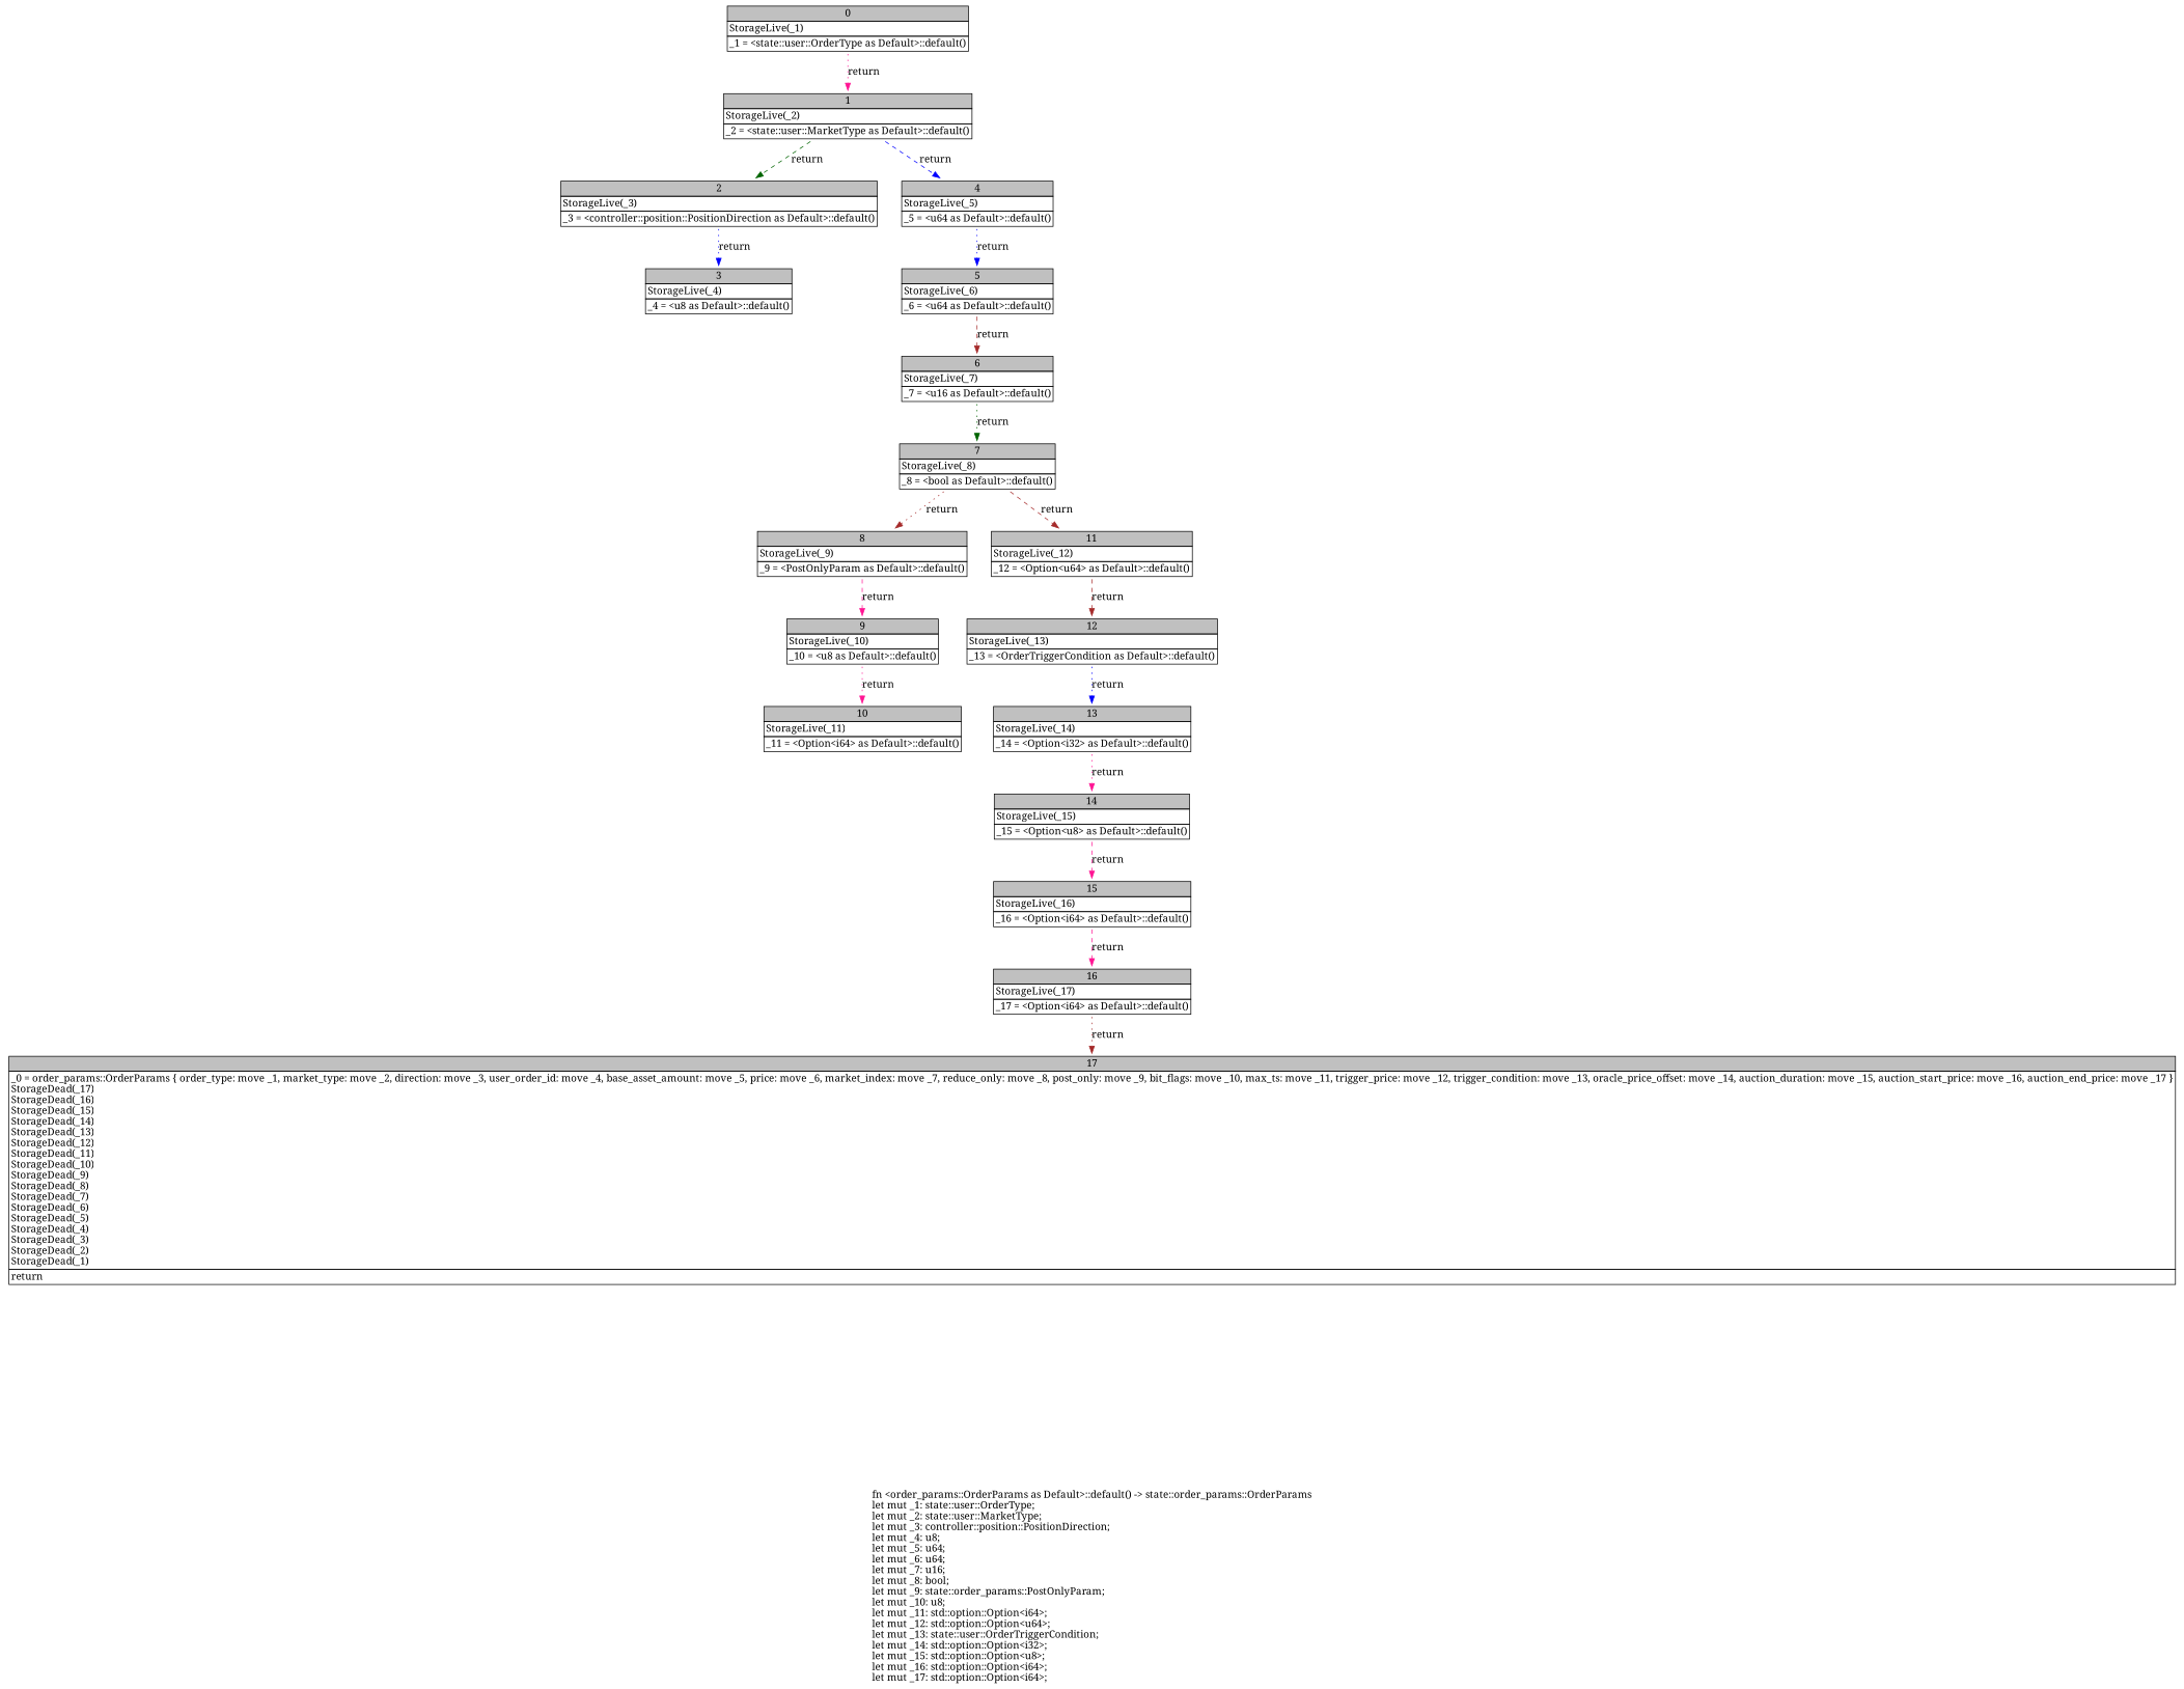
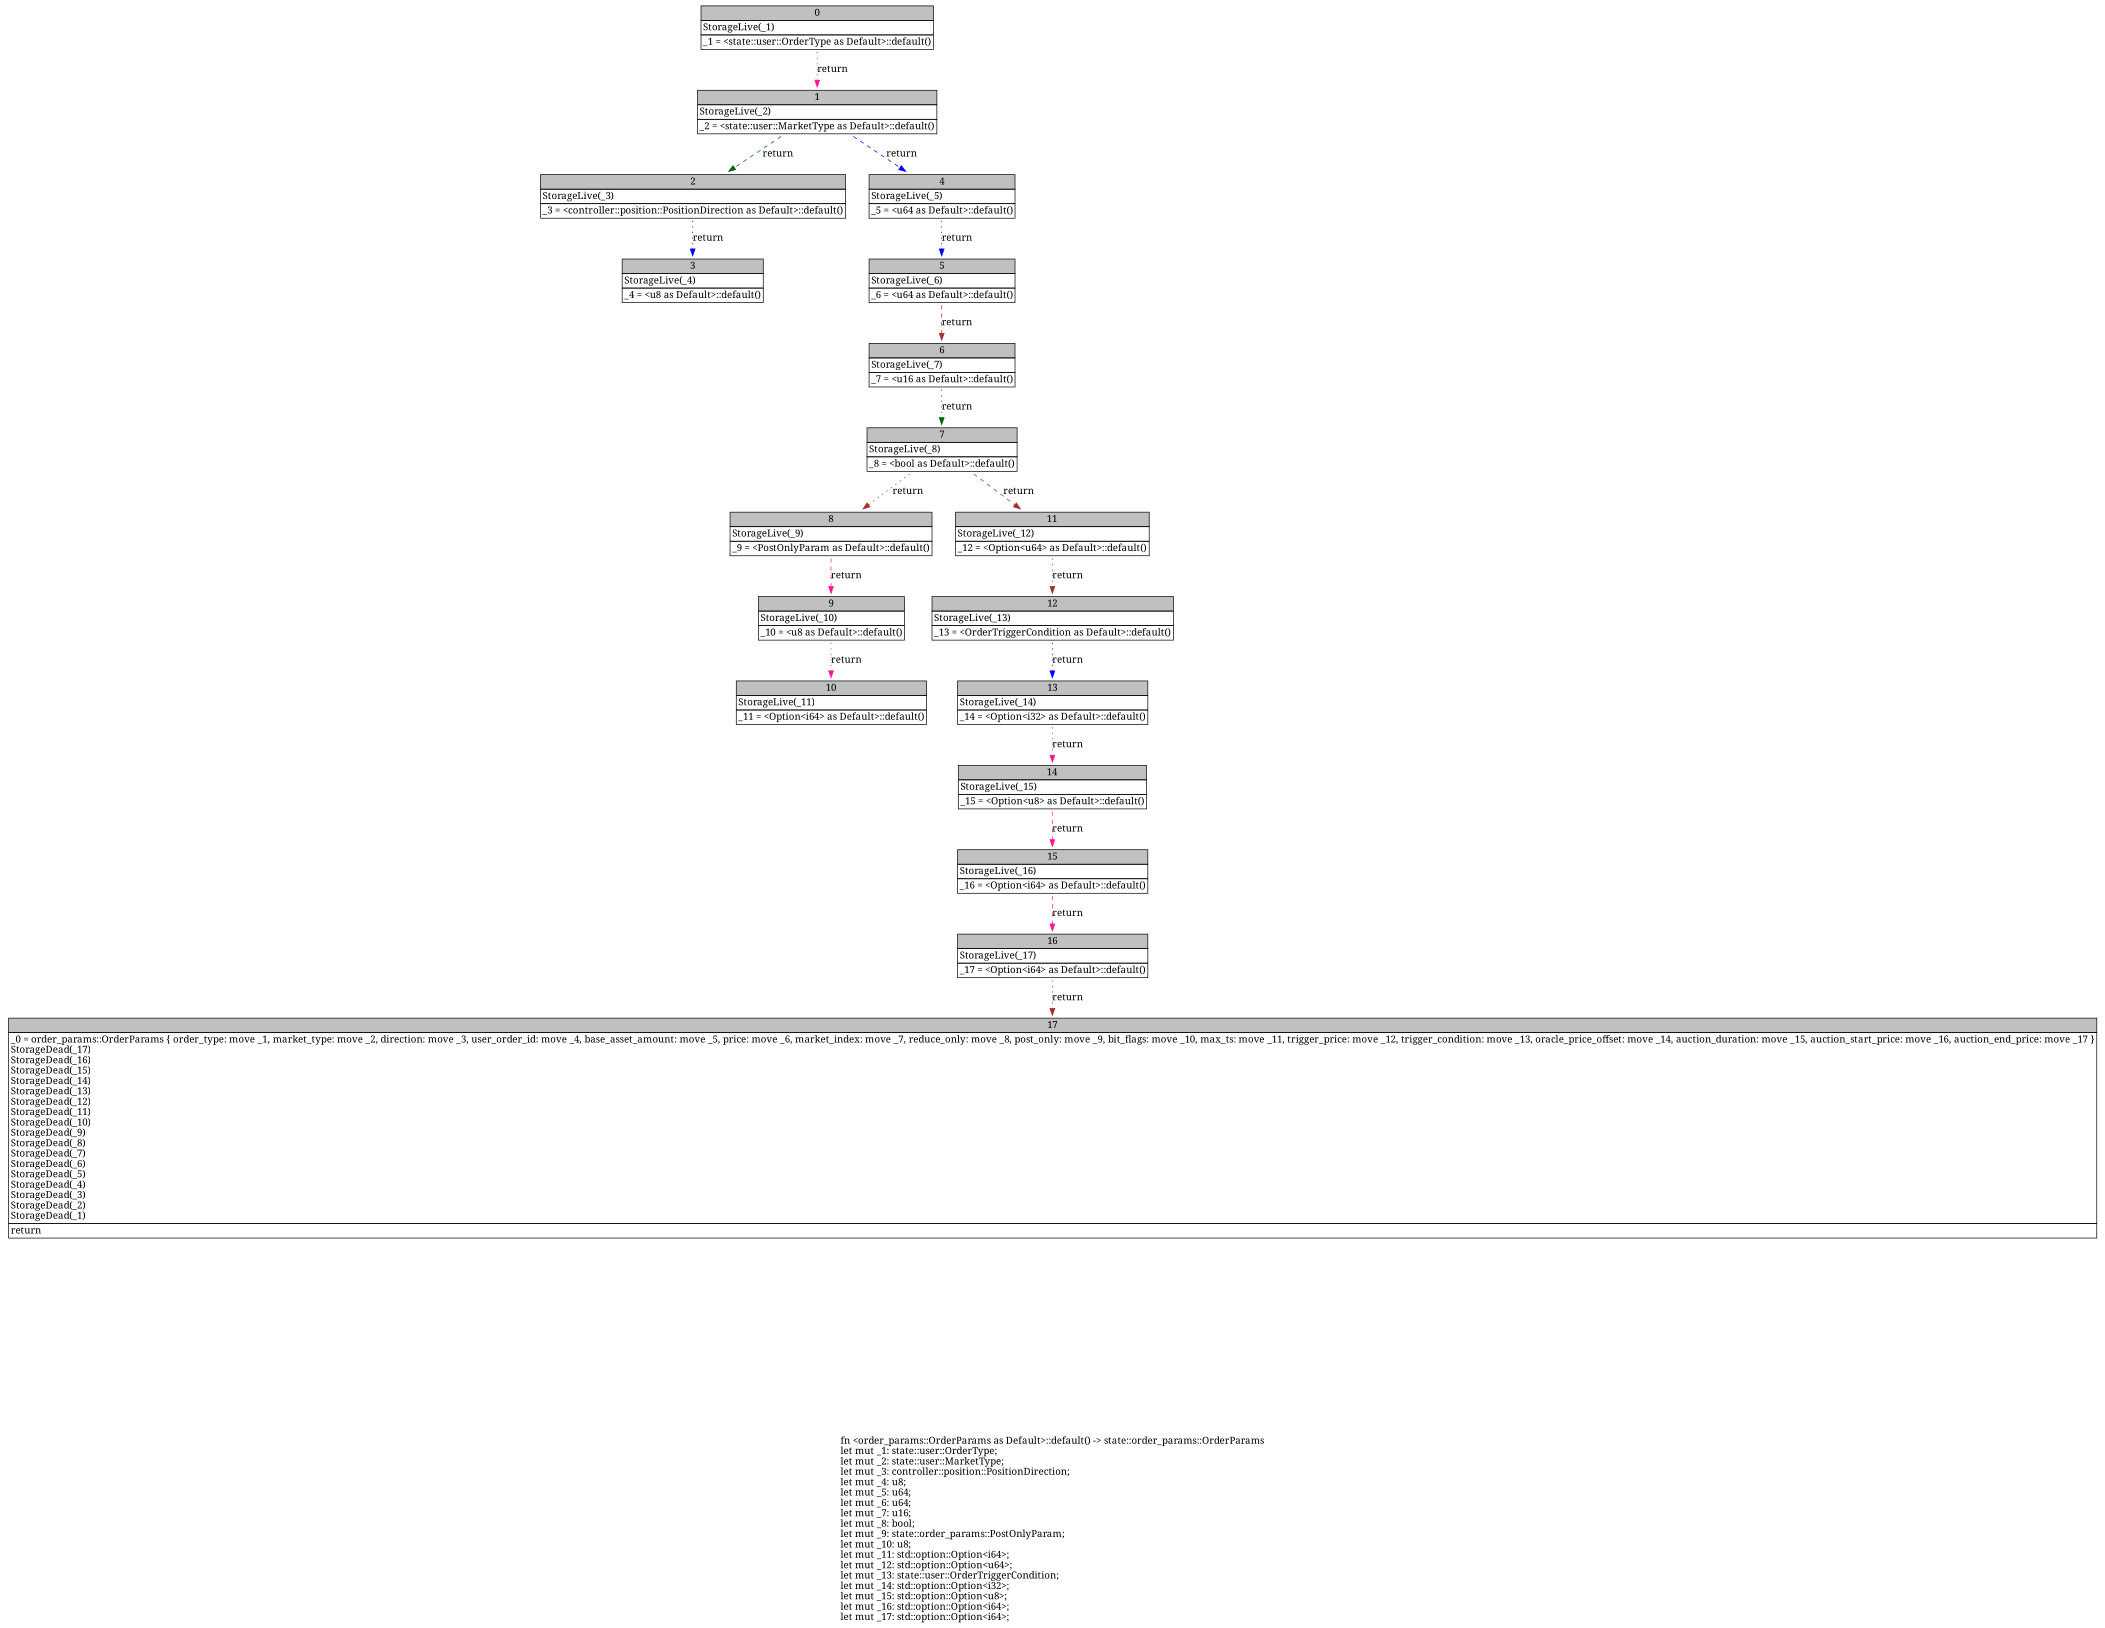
  digraph {
    fontname="Noto Serif"
    label=<fn &lt;order_params::OrderParams as Default&gt;::default() -&gt; state::order_params::OrderParams<br align="left"/>let mut _1: state::user::OrderType;<br align="left"/>let mut _2: state::user::MarketType;<br align="left"/>let mut _3: controller::position::PositionDirection;<br align="left"/>let mut _4: u8;<br align="left"/>let mut _5: u64;<br align="left"/>let mut _6: u64;<br align="left"/>let mut _7: u16;<br align="left"/>let mut _8: bool;<br align="left"/>let mut _9: state::order_params::PostOnlyParam;<br align="left"/>let mut _10: u8;<br align="left"/>let mut _11: std::option::Option&lt;i64&gt;;<br align="left"/>let mut _12: std::option::Option&lt;u64&gt;;<br align="left"/>let mut _13: state::user::OrderTriggerCondition;<br align="left"/>let mut _14: std::option::Option&lt;i32&gt;;<br align="left"/>let mut _15: std::option::Option&lt;u8&gt;;<br align="left"/>let mut _16: std::option::Option&lt;i64&gt;;<br align="left"/>let mut _17: std::option::Option&lt;i64&gt;;<br align="left"/>>
    node [fontname="Noto Serif" shape=none]
    edge [color=deeppink fontname="Noto Serif" style=dotted]
    n1 [label=<<table border="0" cellborder="1" cellspacing="0"><tr><td bgcolor="gray" align="center" colspan="1">0</td></tr><tr><td align="left" balign="left">StorageLive(_1)<br/></td></tr><tr><td align="left">_1 = &lt;state::user::OrderType as Default&gt;::default()</td></tr></table>>]
    n2 [label=<<table border="0" cellborder="1" cellspacing="0"><tr><td bgcolor="gray" align="center" colspan="1">1</td></tr><tr><td align="left" balign="left">StorageLive(_2)<br/></td></tr><tr><td align="left">_2 = &lt;state::user::MarketType as Default&gt;::default()</td></tr></table>>]
    n3 [label=<<table border="0" cellborder="1" cellspacing="0"><tr><td bgcolor="gray" align="center" colspan="1">2</td></tr><tr><td align="left" balign="left">StorageLive(_3)<br/></td></tr><tr><td align="left">_3 = &lt;controller::position::PositionDirection as Default&gt;::default()</td></tr></table>>]
    n4 [label=<<table border="0" cellborder="1" cellspacing="0"><tr><td bgcolor="gray" align="center" colspan="1">4</td></tr><tr><td align="left" balign="left">StorageLive(_5)<br/></td></tr><tr><td align="left">_5 = &lt;u64 as Default&gt;::default()</td></tr></table>>]
    n5 [label=<<table border="0" cellborder="1" cellspacing="0"><tr><td bgcolor="gray" align="center" colspan="1">3</td></tr><tr><td align="left" balign="left">StorageLive(_4)<br/></td></tr><tr><td align="left">_4 = &lt;u8 as Default&gt;::default()</td></tr></table>>]
    n6 [label=<<table border="0" cellborder="1" cellspacing="0"><tr><td bgcolor="gray" align="center" colspan="1">5</td></tr><tr><td align="left" balign="left">StorageLive(_6)<br/></td></tr><tr><td align="left">_6 = &lt;u64 as Default&gt;::default()</td></tr></table>>]
    n7 [label=<<table border="0" cellborder="1" cellspacing="0"><tr><td bgcolor="gray" align="center" colspan="1">6</td></tr><tr><td align="left" balign="left">StorageLive(_7)<br/></td></tr><tr><td align="left">_7 = &lt;u16 as Default&gt;::default()</td></tr></table>>]
    n8 [label=<<table border="0" cellborder="1" cellspacing="0"><tr><td bgcolor="gray" align="center" colspan="1">7</td></tr><tr><td align="left" balign="left">StorageLive(_8)<br/></td></tr><tr><td align="left">_8 = &lt;bool as Default&gt;::default()</td></tr></table>>]
    n9 [label=<<table border="0" cellborder="1" cellspacing="0"><tr><td bgcolor="gray" align="center" colspan="1">8</td></tr><tr><td align="left" balign="left">StorageLive(_9)<br/></td></tr><tr><td align="left">_9 = &lt;PostOnlyParam as Default&gt;::default()</td></tr></table>>]
    n10 [label=<<table border="0" cellborder="1" cellspacing="0"><tr><td bgcolor="gray" align="center" colspan="1">11</td></tr><tr><td align="left" balign="left">StorageLive(_12)<br/></td></tr><tr><td align="left">_12 = &lt;Option&lt;u64&gt; as Default&gt;::default()</td></tr></table>>]
    n11 [label=<<table border="0" cellborder="1" cellspacing="0"><tr><td bgcolor="gray" align="center" colspan="1">9</td></tr><tr><td align="left" balign="left">StorageLive(_10)<br/></td></tr><tr><td align="left">_10 = &lt;u8 as Default&gt;::default()</td></tr></table>>]
    n12 [label=<<table border="0" cellborder="1" cellspacing="0"><tr><td bgcolor="gray" align="center" colspan="1">10</td></tr><tr><td align="left" balign="left">StorageLive(_11)<br/></td></tr><tr><td align="left">_11 = &lt;Option&lt;i64&gt; as Default&gt;::default()</td></tr></table>>]
    n13 [label=<<table border="0" cellborder="1" cellspacing="0"><tr><td bgcolor="gray" align="center" colspan="1">12</td></tr><tr><td align="left" balign="left">StorageLive(_13)<br/></td></tr><tr><td align="left">_13 = &lt;OrderTriggerCondition as Default&gt;::default()</td></tr></table>>]
    n14 [label=<<table border="0" cellborder="1" cellspacing="0"><tr><td bgcolor="gray" align="center" colspan="1">13</td></tr><tr><td align="left" balign="left">StorageLive(_14)<br/></td></tr><tr><td align="left">_14 = &lt;Option&lt;i32&gt; as Default&gt;::default()</td></tr></table>>]
    n15 [label=<<table border="0" cellborder="1" cellspacing="0"><tr><td bgcolor="gray" align="center" colspan="1">14</td></tr><tr><td align="left" balign="left">StorageLive(_15)<br/></td></tr><tr><td align="left">_15 = &lt;Option&lt;u8&gt; as Default&gt;::default()</td></tr></table>>]
    n16 [label=<<table border="0" cellborder="1" cellspacing="0"><tr><td bgcolor="gray" align="center" colspan="1">15</td></tr><tr><td align="left" balign="left">StorageLive(_16)<br/></td></tr><tr><td align="left">_16 = &lt;Option&lt;i64&gt; as Default&gt;::default()</td></tr></table>>]
    n17 [label=<<table border="0" cellborder="1" cellspacing="0"><tr><td bgcolor="gray" align="center" colspan="1">16</td></tr><tr><td align="left" balign="left">StorageLive(_17)<br/></td></tr><tr><td align="left">_17 = &lt;Option&lt;i64&gt; as Default&gt;::default()</td></tr></table>>]
    n18 [label=<<table border="0" cellborder="1" cellspacing="0"><tr><td bgcolor="gray" align="center" colspan="1">17</td></tr><tr><td align="left" balign="left">_0 = order_params::OrderParams { order_type: move _1, market_type: move _2, direction: move _3, user_order_id: move _4, base_asset_amount: move _5, price: move _6, market_index: move _7, reduce_only: move _8, post_only: move _9, bit_flags: move _10, max_ts: move _11, trigger_price: move _12, trigger_condition: move _13, oracle_price_offset: move _14, auction_duration: move _15, auction_start_price: move _16, auction_end_price: move _17 }<br/>StorageDead(_17)<br/>StorageDead(_16)<br/>StorageDead(_15)<br/>StorageDead(_14)<br/>StorageDead(_13)<br/>StorageDead(_12)<br/>StorageDead(_11)<br/>StorageDead(_10)<br/>StorageDead(_9)<br/>StorageDead(_8)<br/>StorageDead(_7)<br/>StorageDead(_6)<br/>StorageDead(_5)<br/>StorageDead(_4)<br/>StorageDead(_3)<br/>StorageDead(_2)<br/>StorageDead(_1)<br/></td></tr><tr><td align="left">return</td></tr></table>>]
    n1 -> n2 [label=return]
    n2 -> n3 [color=darkgreen label=return style=dashed]
    n2 -> n4 [color=blue label=return style=dashed]
    n3 -> n5 [color=blue label=return]
    n4 -> n6 [color=blue label=return]
    n6 -> n7 [color=brown label=return style=dashed]
    n7 -> n8 [color=darkgreen label=return]
    n8 -> n9 [color=brown label=return]
    n8 -> n10 [color=brown label=return style=dashed]
    n9 -> n11 [label=return style=dashed]
-   n10 -> n13 [color=brown label=return style=dashed]
+   n10 -> n13 [color=brown label=return]
    n11 -> n12 [label=return]
    n13 -> n14 [color=blue label=return]
    n14 -> n15 [label=return]
    n15 -> n16 [label=return style=dashed]
    n16 -> n17 [label=return style=dashed]
    n17 -> n18 [color=brown label=return]
  }
